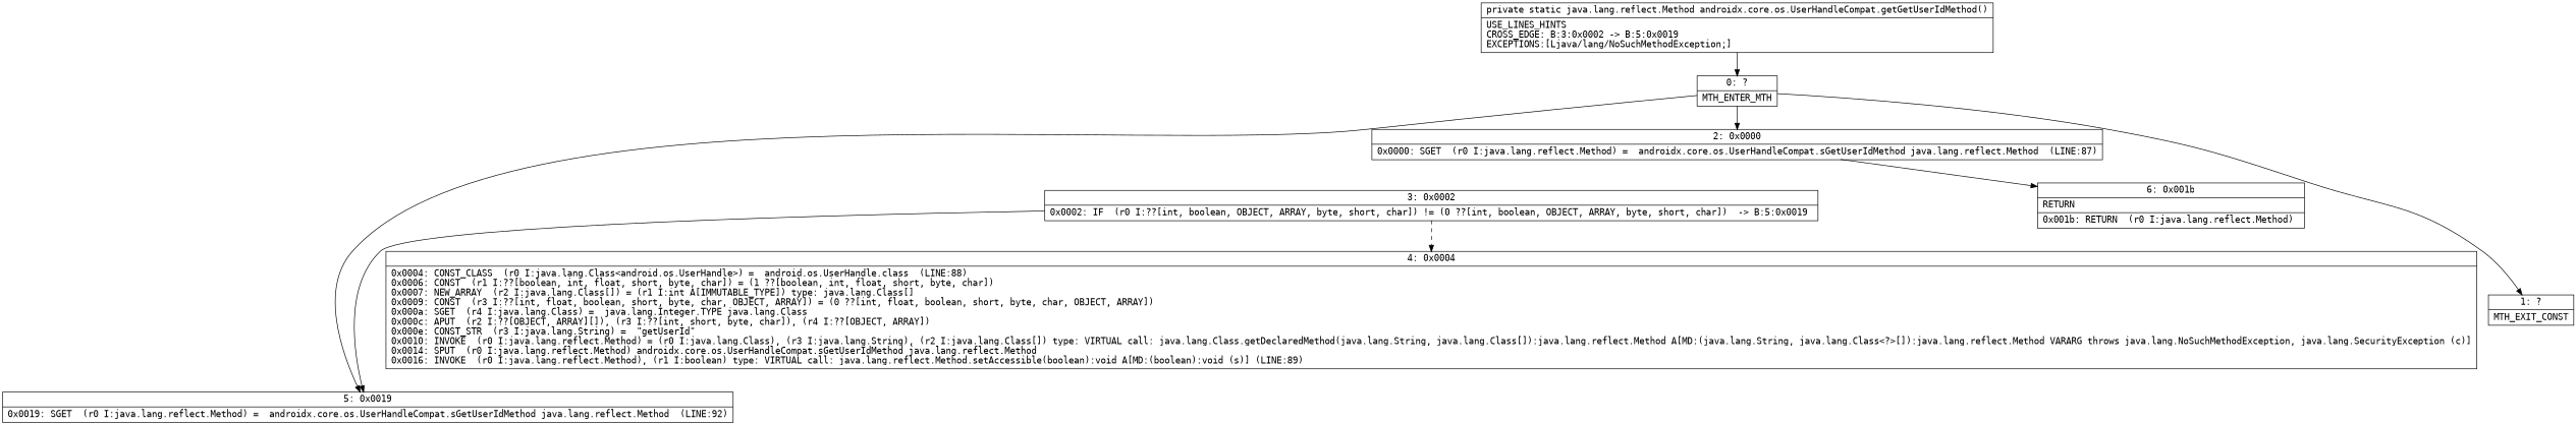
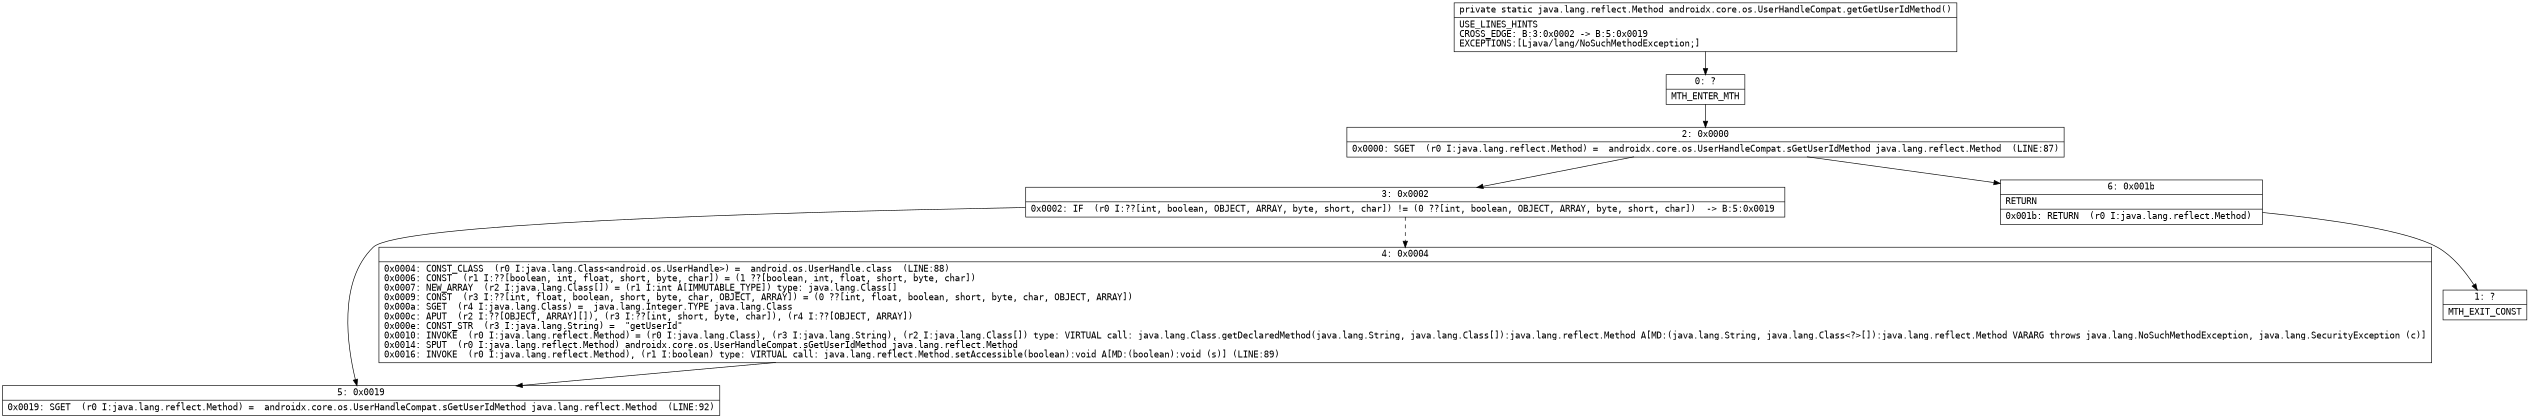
  digraph {
    fontname="DejaVu Sans Mono"
    node [fontname="DejaVu Sans Mono" shape=record]
    edge [fontname="DejaVu Sans Mono"]
    n1 [label="{0\:\ ?|MTH_ENTER_MTH\l}"]
    n2 [label="{2\:\ 0x0000|0x0000: SGET  (r0 I:java.lang.reflect.Method) =  androidx.core.os.UserHandleCompat.sGetUserIdMethod java.lang.reflect.Method  (LINE:87)\l}"]
    n3 [label="{3\:\ 0x0002|0x0002: IF  (r0 I:??[int, boolean, OBJECT, ARRAY, byte, short, char]) != (0 ??[int, boolean, OBJECT, ARRAY, byte, short, char])  \-\> B:5:0x0019 \l}"]
    n4 [label="{6\:\ 0x001b|RETURN\l|0x001b: RETURN  (r0 I:java.lang.reflect.Method) \l}"]
    n5 [label="{4\:\ 0x0004|0x0004: CONST_CLASS  (r0 I:java.lang.Class\<android.os.UserHandle\>) =  android.os.UserHandle.class  (LINE:88)\l0x0006: CONST  (r1 I:??[boolean, int, float, short, byte, char]) = (1 ??[boolean, int, float, short, byte, char]) \l0x0007: NEW_ARRAY  (r2 I:java.lang.Class[]) = (r1 I:int A[IMMUTABLE_TYPE]) type: java.lang.Class[] \l0x0009: CONST  (r3 I:??[int, float, boolean, short, byte, char, OBJECT, ARRAY]) = (0 ??[int, float, boolean, short, byte, char, OBJECT, ARRAY]) \l0x000a: SGET  (r4 I:java.lang.Class) =  java.lang.Integer.TYPE java.lang.Class \l0x000c: APUT  (r2 I:??[OBJECT, ARRAY][]), (r3 I:??[int, short, byte, char]), (r4 I:??[OBJECT, ARRAY]) \l0x000e: CONST_STR  (r3 I:java.lang.String) =  \"getUserId\" \l0x0010: INVOKE  (r0 I:java.lang.reflect.Method) = (r0 I:java.lang.Class), (r3 I:java.lang.String), (r2 I:java.lang.Class[]) type: VIRTUAL call: java.lang.Class.getDeclaredMethod(java.lang.String, java.lang.Class[]):java.lang.reflect.Method A[MD:(java.lang.String, java.lang.Class\<?\>[]):java.lang.reflect.Method VARARG throws java.lang.NoSuchMethodException, java.lang.SecurityException (c)]\l0x0014: SPUT  (r0 I:java.lang.reflect.Method) androidx.core.os.UserHandleCompat.sGetUserIdMethod java.lang.reflect.Method \l0x0016: INVOKE  (r0 I:java.lang.reflect.Method), (r1 I:boolean) type: VIRTUAL call: java.lang.reflect.Method.setAccessible(boolean):void A[MD:(boolean):void (s)] (LINE:89)\l}"]
    n6 [label="{5\:\ 0x0019|0x0019: SGET  (r0 I:java.lang.reflect.Method) =  androidx.core.os.UserHandleCompat.sGetUserIdMethod java.lang.reflect.Method  (LINE:92)\l}"]
    n7 [label="{1\:\ ?|MTH_EXIT_CONST\l}"]
    n8 [label="{private static java.lang.reflect.Method androidx.core.os.UserHandleCompat.getGetUserIdMethod()  | USE_LINES_HINTS\lCROSS_EDGE: B:3:0x0002 \-\> B:5:0x0019\lEXCEPTIONS:[Ljava\/lang\/NoSuchMethodException;]\l}"]
    n1 -> n2
+   n2 -> n3
    n2 -> n4
    n3 -> n5 [style=dashed]
    n3 -> n6
-   n1 -> n7
-   n1 -> n6
+   n4 -> n7
+   n5 -> n6
    n8 -> n1
  }
